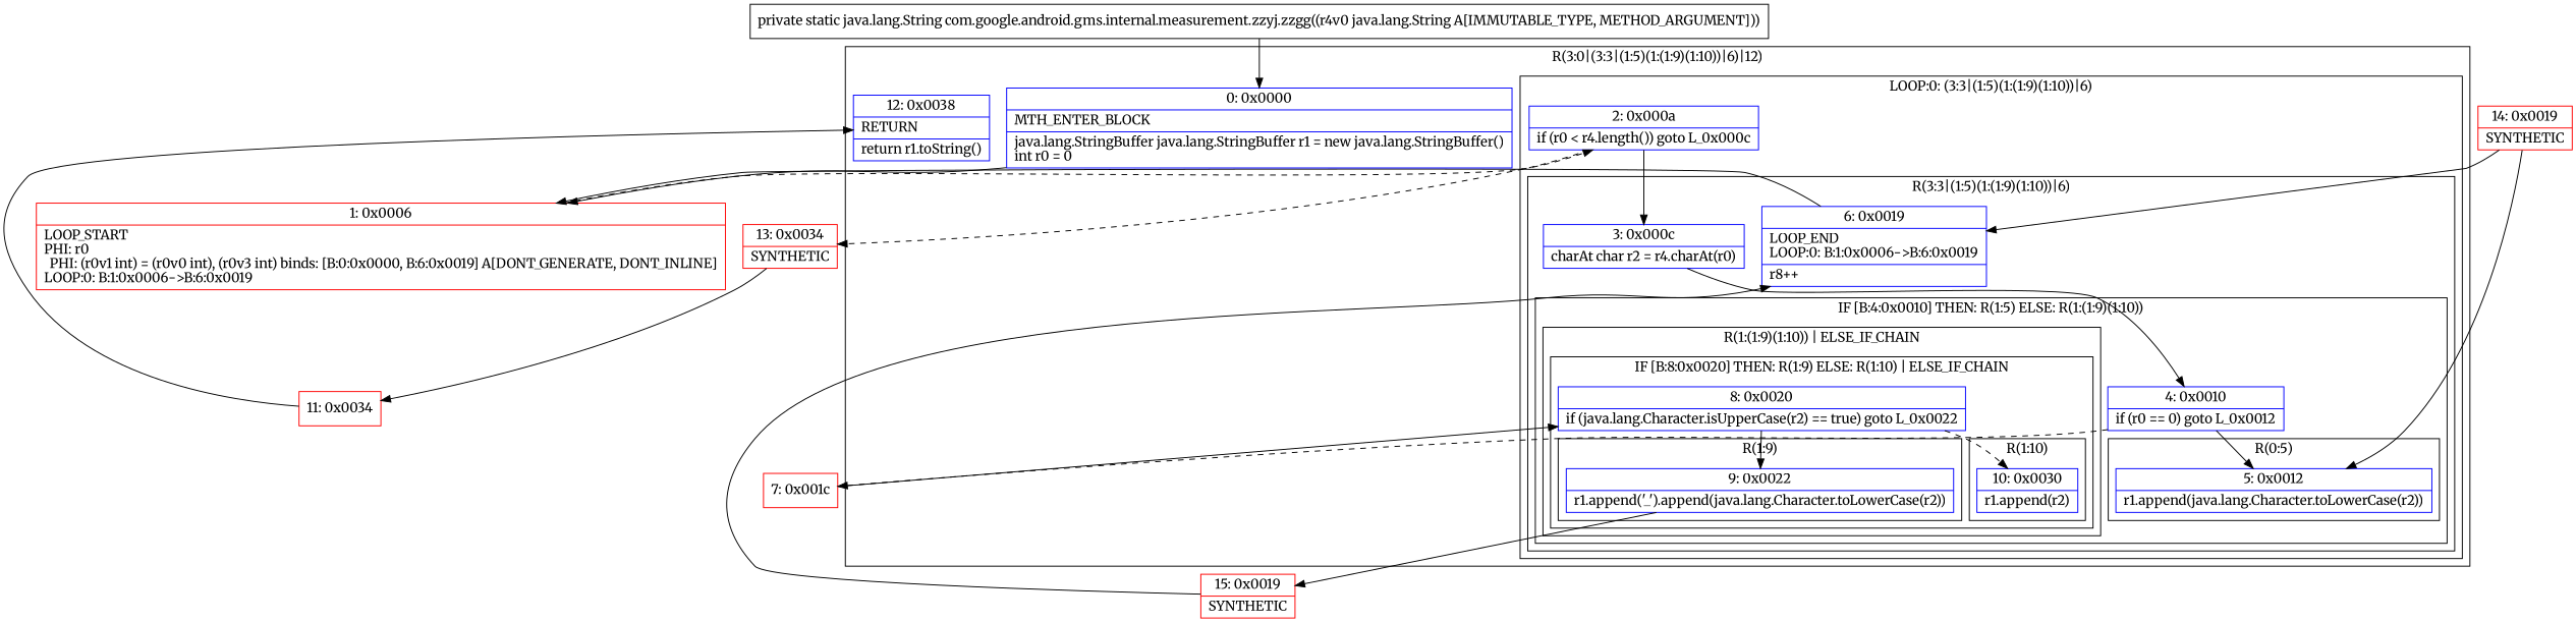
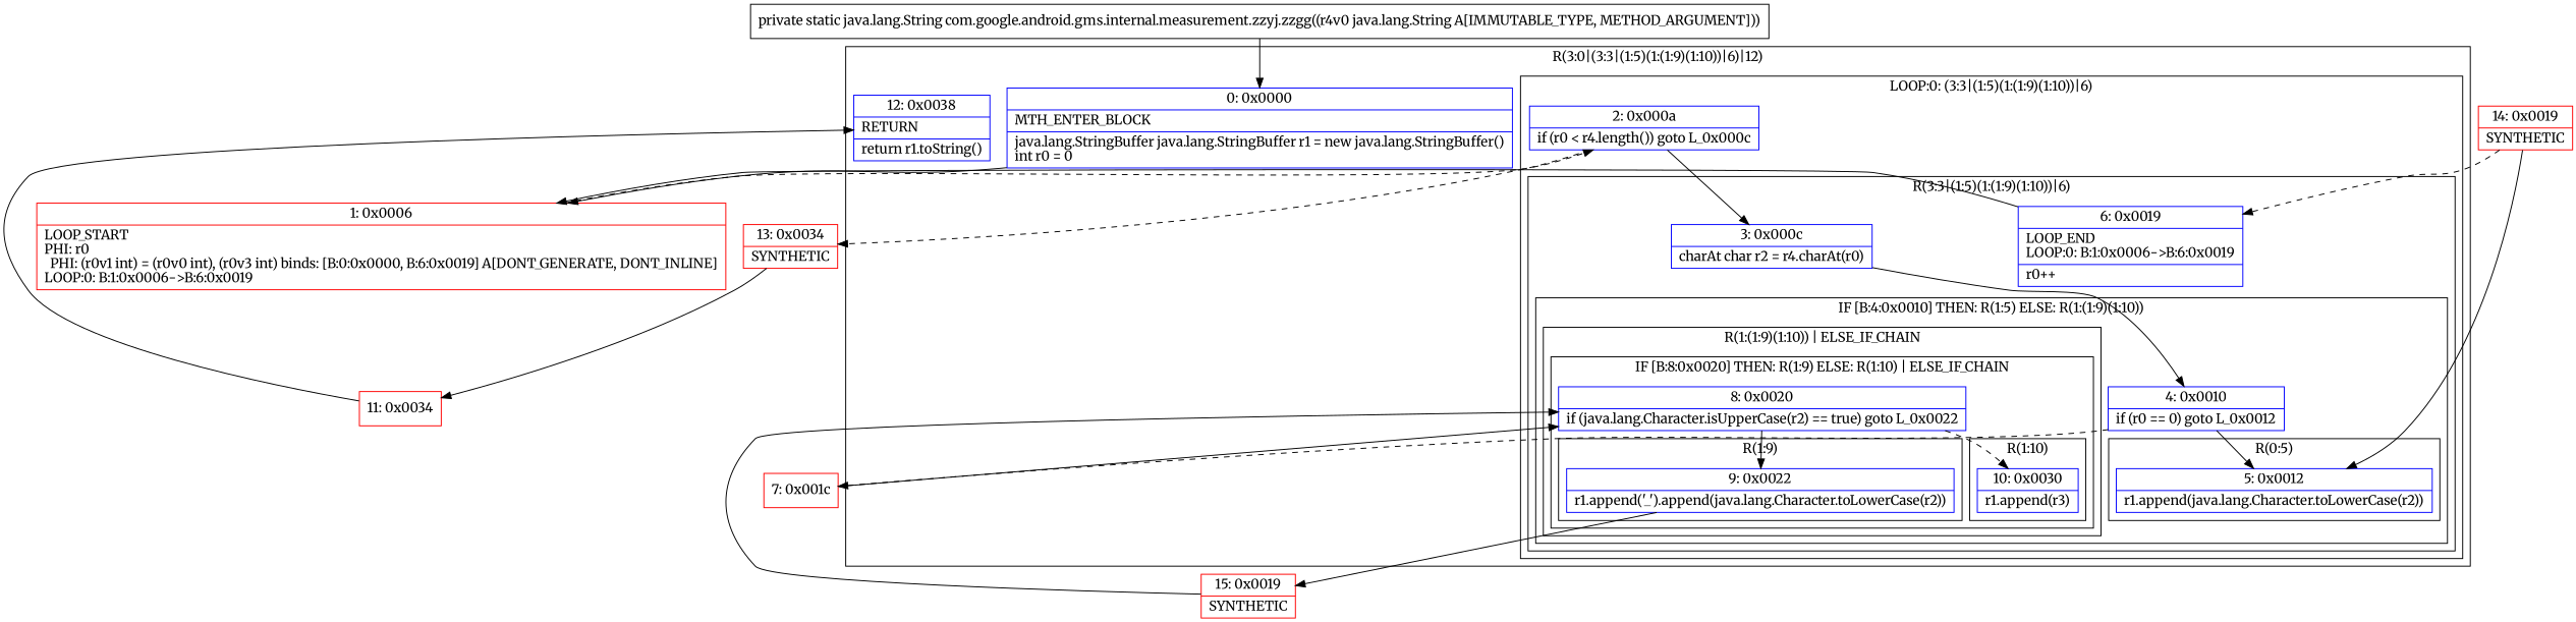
  digraph {
    fontname=Merriweather
    node [color=blue fontname=Merriweather shape=record]
    edge [fontname=Merriweather]
    n1 [label="{5\:\ 0x0012|r1.append(java.lang.Character.toLowerCase(r2))\l}"]
    n2 [label="{9\:\ 0x0022|r1.append('_').append(java.lang.Character.toLowerCase(r2))\l}"]
-   n3 [label="{10\:\ 0x0030|r1.append(r2)\l}"]
+   n3 [label="{10\:\ 0x0030|r1.append(r3)\l}"]
    n4 [label="{8\:\ 0x0020|if (java.lang.Character.isUpperCase(r2) == true) goto L_0x0022\l}"]
    n5 [label="{4\:\ 0x0010|if (r0 == 0) goto L_0x0012\l}"]
    n6 [label="{3\:\ 0x000c|charAt char r2 = r4.charAt(r0)\l}"]
-   n7 [label="{6\:\ 0x0019|LOOP_END\lLOOP:0: B:1:0x0006\-\>B:6:0x0019\l|r8++\l}"]
+   n7 [label="{6\:\ 0x0019|LOOP_END\lLOOP:0: B:1:0x0006\-\>B:6:0x0019\l|r0++\l}"]
    n8 [label="{2\:\ 0x000a|if (r0 \< r4.length()) goto L_0x000c\l}"]
    n9 [label="{0\:\ 0x0000|MTH_ENTER_BLOCK\l|java.lang.StringBuffer java.lang.StringBuffer r1 = new java.lang.StringBuffer()\lint r0 = 0\l}"]
    n10 [label="{12\:\ 0x0038|RETURN\l|return r1.toString()\l}"]
    n11 [color=red label="{15\:\ 0x0019|SYNTHETIC\l}"]
    n12 [color=red label="{7\:\ 0x001c}"]
    n13 [color=red label="{1\:\ 0x0006|LOOP_START\lPHI: r0 \l  PHI: (r0v1 int) = (r0v0 int), (r0v3 int) binds: [B:0:0x0000, B:6:0x0019] A[DONT_GENERATE, DONT_INLINE]\lLOOP:0: B:1:0x0006\-\>B:6:0x0019\l}"]
    n14 [color=red label="{13\:\ 0x0034|SYNTHETIC\l}"]
    n15 [color=red label="{11\:\ 0x0034}"]
    n16 [color=red label="{14\:\ 0x0019|SYNTHETIC\l}"]
    n17 [label="{private static java.lang.String com.google.android.gms.internal.measurement.zzyj.zzgg((r4v0 java.lang.String A[IMMUTABLE_TYPE, METHOD_ARGUMENT])) }" color=""]
    subgraph cluster_1 {
      label="R(3:0|(3:3|(1:5)(1:(1:9)(1:10))|6)|12)"
      n9
      n10
      subgraph cluster_2 {
        label="LOOP:0: (3:3|(1:5)(1:(1:9)(1:10))|6)"
        n8
        subgraph cluster_3 {
          label="R(3:3|(1:5)(1:(1:9)(1:10))|6)"
          n6
          n7
          subgraph cluster_4 {
            label="IF [B:4:0x0010] THEN: R(1:5) ELSE: R(1:(1:9)(1:10))"
            n5
            subgraph cluster_5 {
              label="R(0:5)"
              n1
            }
            subgraph cluster_6 {
              label="R(1:(1:9)(1:10)) | ELSE_IF_CHAIN\l"
              subgraph cluster_7 {
                label="IF [B:8:0x0020] THEN: R(1:9) ELSE: R(1:10) | ELSE_IF_CHAIN\l"
                n4
                subgraph cluster_8 {
                  label="R(1:9)"
                  n2
                }
                subgraph cluster_9 {
                  label="R(1:10)"
                  n3
                }
              }
            }
          }
        }
      }
    }
    n2 -> n11
    n4 -> n2
    n4 -> n3 [style=dashed]
    n5 -> n1
    n5 -> n12 [style=dashed]
    n6 -> n5
    n7 -> n13
    n8 -> n6
    n8 -> n14 [style=dashed]
    n9 -> n13
-   n11 -> n7
+   n11 -> n4
    n12 -> n4
    n13 -> n8 [style=dashed]
    n14 -> n15
    n15 -> n10
    n16 -> n1
-   n16 -> n7
+   n16 -> n7 [style=dashed]
    n17 -> n9
  }
